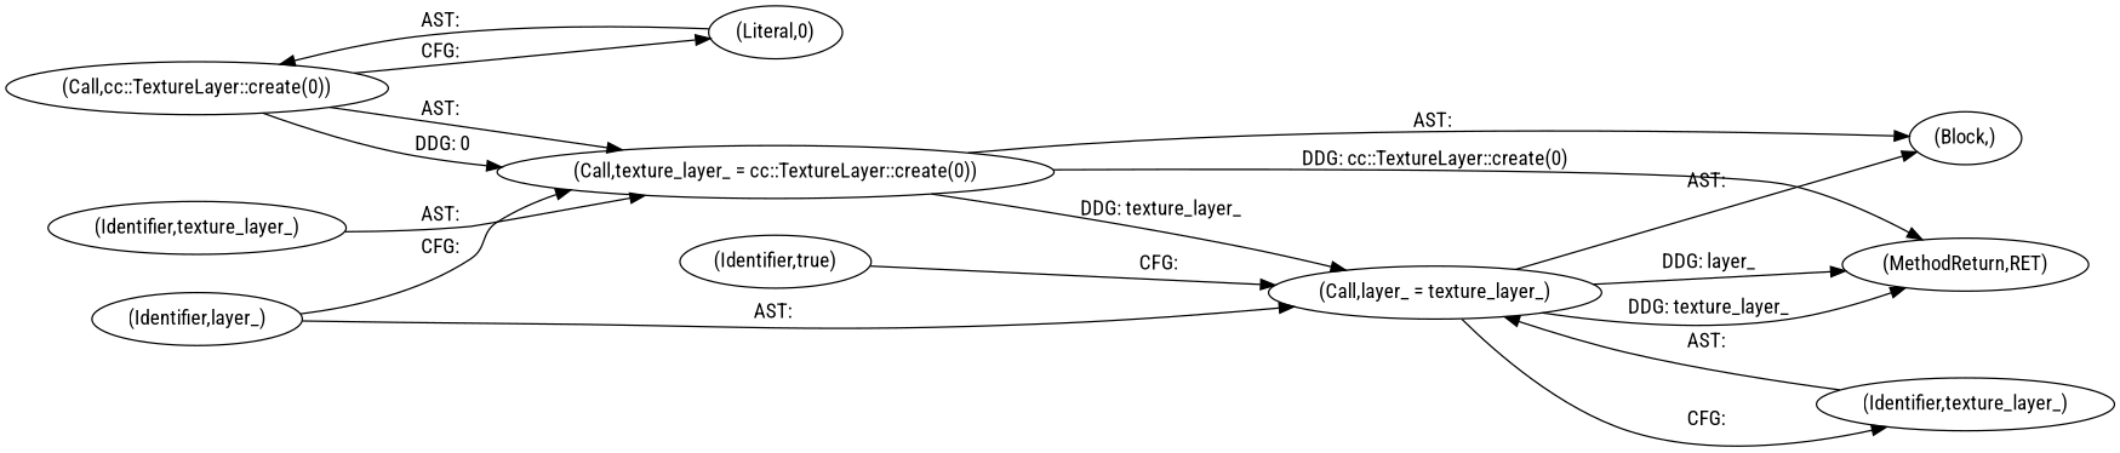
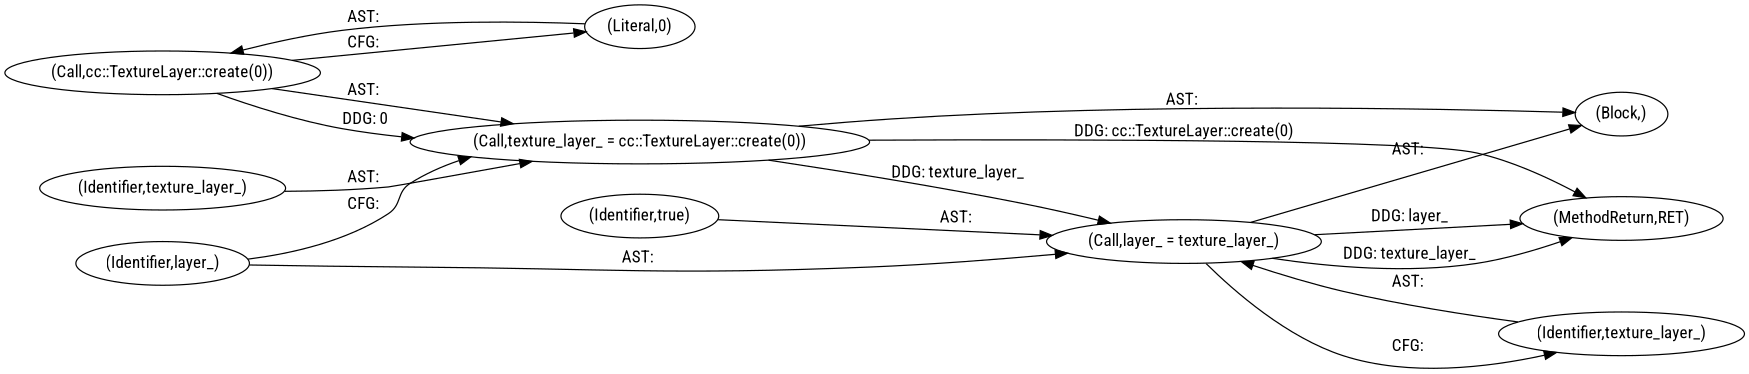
  digraph {
    fontname="Roboto Condensed"
    rankdir=LR
    node [fontname="Roboto Condensed"]
    edge [fontname="Roboto Condensed"]
    n1 [label="(Call,cc::TextureLayer::create(0))"]
    n2 [label="(Call,texture_layer_ = cc::TextureLayer::create(0))"]
    n3 [label="(Literal,0)"]
    n4 [label="(Call,layer_ = texture_layer_)"]
    n5 [label="(MethodReturn,RET)"]
    n6 [label="(Block,)"]
    n7 [label="(Identifier,texture_layer_)"]
    n8 [label="(Identifier,true)"]
    n9 [label="(Identifier,texture_layer_)"]
    n10 [label="(Identifier,layer_)"]
    n1 -> n2 [label="AST: "]
    n1 -> n2 [label="DDG: 0"]
    n1 -> n3 [label="CFG: "]
    n2 -> n4 [label="DDG: texture_layer_"]
    n2 -> n5 [label="DDG: cc::TextureLayer::create(0)"]
    n2 -> n6 [label="AST: "]
    n3 -> n1 [label="AST: "]
    n4 -> n5 [label="DDG: texture_layer_"]
    n4 -> n5 [label="DDG: layer_"]
    n4 -> n6 [label="AST: "]
    n4 -> n7 [label="CFG: "]
    n7 -> n4 [label="AST: "]
-   n8 -> n4 [label="CFG: "]
+   n8 -> n4 [label="AST: "]
    n9 -> n2 [label="AST: "]
    n10 -> n2 [label="CFG: "]
    n10 -> n4 [label="AST: "]
  }
